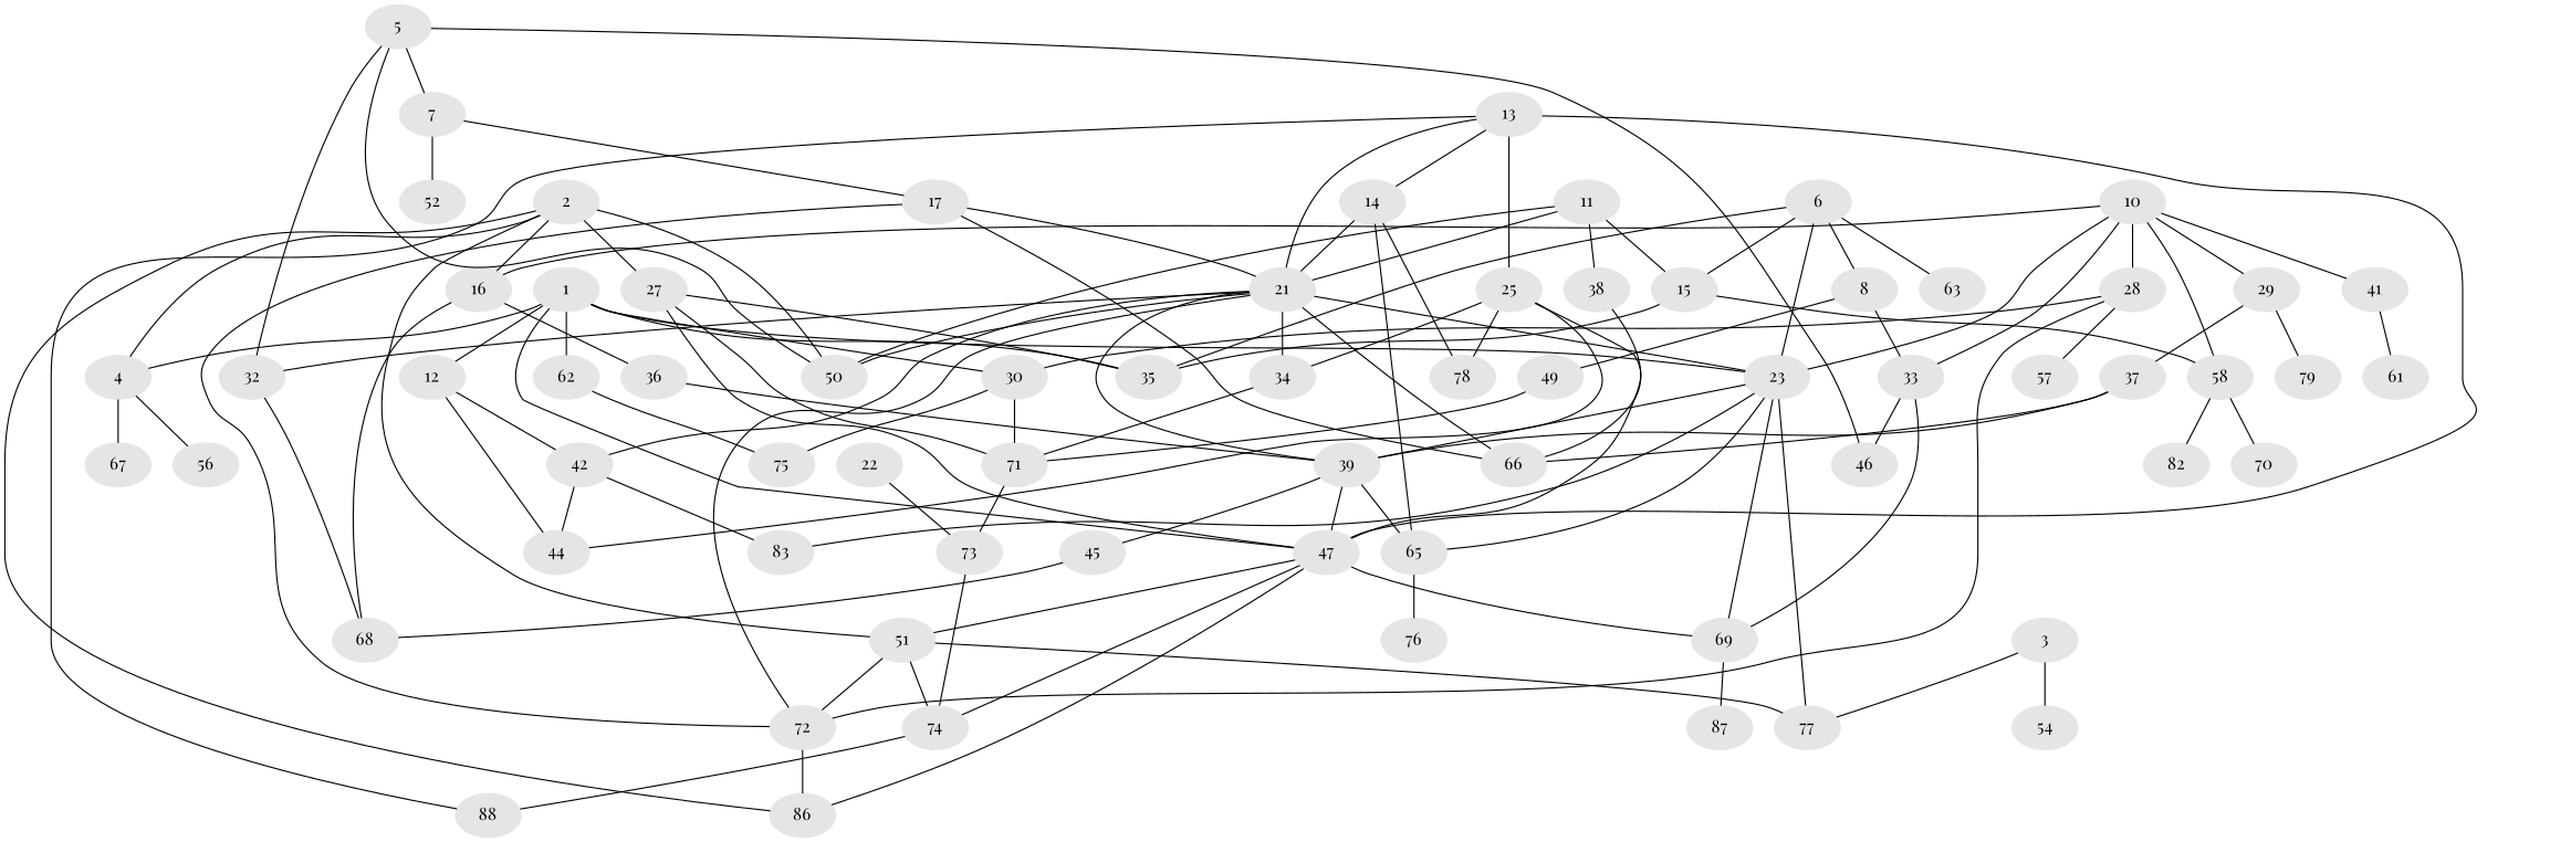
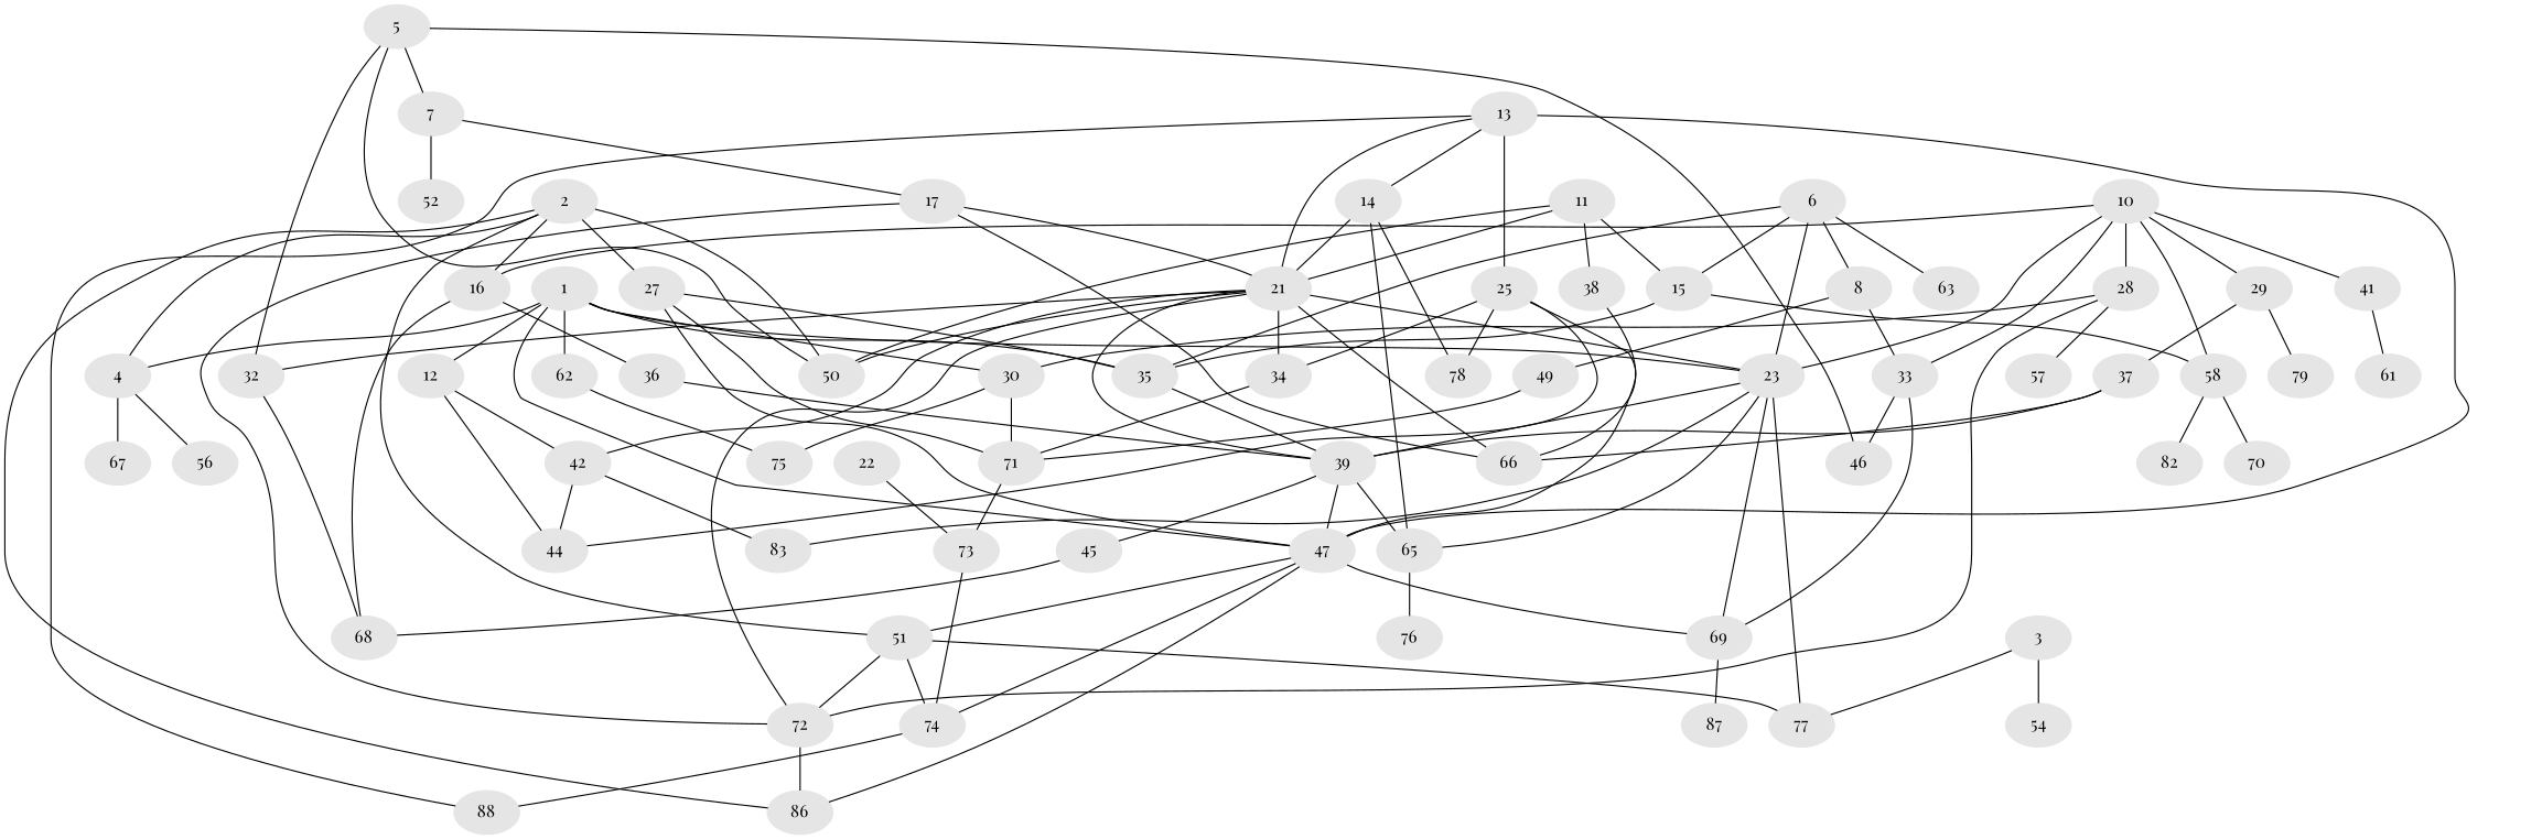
  graph {
    fontname="Playfair Display"
    node [color=gray90 fontname="Playfair Display" style=filled]
    edge [fontname="Playfair Display" weight=1.0]
    1
    4
    12
    23
    30
    35
    47
    62
    56
    67
    42
    44
    77
    65
    39
    69
    83
    71
    75
    51
    86
    74
    2
    16
    27
    50
    36
    68
    72
    3
    54
    5
    7
    32
    46
    17
    52
    6
    8
    15
    63
    33
    49
    58
    21
    66
    10
    28
    29
    41
    57
    37
    79
    61
    70
    82
    11
    38
    34
    13
    14
    25
    88
    78
    76
    45
    22
    73
    87
    1 -- 4
    1 -- 12 [weight=2.0]
    1 -- 23
    1 -- 30
    1 -- 35
    1 -- 47
    1 -- 62
    4 -- 56
    4 -- 67
    12 -- 42
    12 -- 44 [weight=2.0]
    23 -- 77
    23 -- 65
    23 -- 39 [weight=2.0]
    23 -- 69
    23 -- 83
    30 -- 71
    30 -- 75
+   35 -- 39
    47 -- 69
    47 -- 51
    47 -- 86
    47 -- 74
    62 -- 75
    42 -- 44
    42 -- 83
    65 -- 76
    39 -- 47
    39 -- 65 [weight=2.0]
    39 -- 45
    69 -- 87
    71 -- 73
    51 -- 77
    51 -- 74
    51 -- 72
    74 -- 88
    2 -- 4
    2 -- 51
    2 -- 86
    2 -- 16
    2 -- 27
    2 -- 50
    16 -- 36
    16 -- 68
    27 -- 35
    27 -- 47
    27 -- 71
    36 -- 39
    72 -- 86
    3 -- 77
    3 -- 54
    5 -- 50
    5 -- 7
    5 -- 32
    5 -- 46
    7 -- 17
    7 -- 52
    32 -- 68
    17 -- 72
    17 -- 21
    17 -- 66
    6 -- 23
    6 -- 35
    6 -- 8
    6 -- 15
    6 -- 63
    8 -- 33
    8 -- 49
    15 -- 35
    15 -- 58
    33 -- 69
    33 -- 46
    49 -- 71
    58 -- 70
    58 -- 82
    21 -- 23 [weight=2.0]
    21 -- 42
    21 -- 39
    21 -- 50
    21 -- 72
    21 -- 32
    21 -- 66
    21 -- 34
    10 -- 23
    10 -- 16
    10 -- 33
    10 -- 58
    10 -- 28
    10 -- 29
    10 -- 41
    28 -- 30
    28 -- 72
    28 -- 57
    29 -- 37
    29 -- 79
    41 -- 61
    37 -- 39 [weight=2.0]
    37 -- 66
    11 -- 50
    11 -- 15
    11 -- 21
    11 -- 38
    38 -- 66
    34 -- 71
    13 -- 47 [weight=3.0]
    13 -- 21
    13 -- 14
    13 -- 25
    13 -- 88
    14 -- 65
    14 -- 21
    14 -- 78
    25 -- 47
    25 -- 44
    25 -- 34
    25 -- 78
    45 -- 68
    22 -- 73
    73 -- 74
  }
